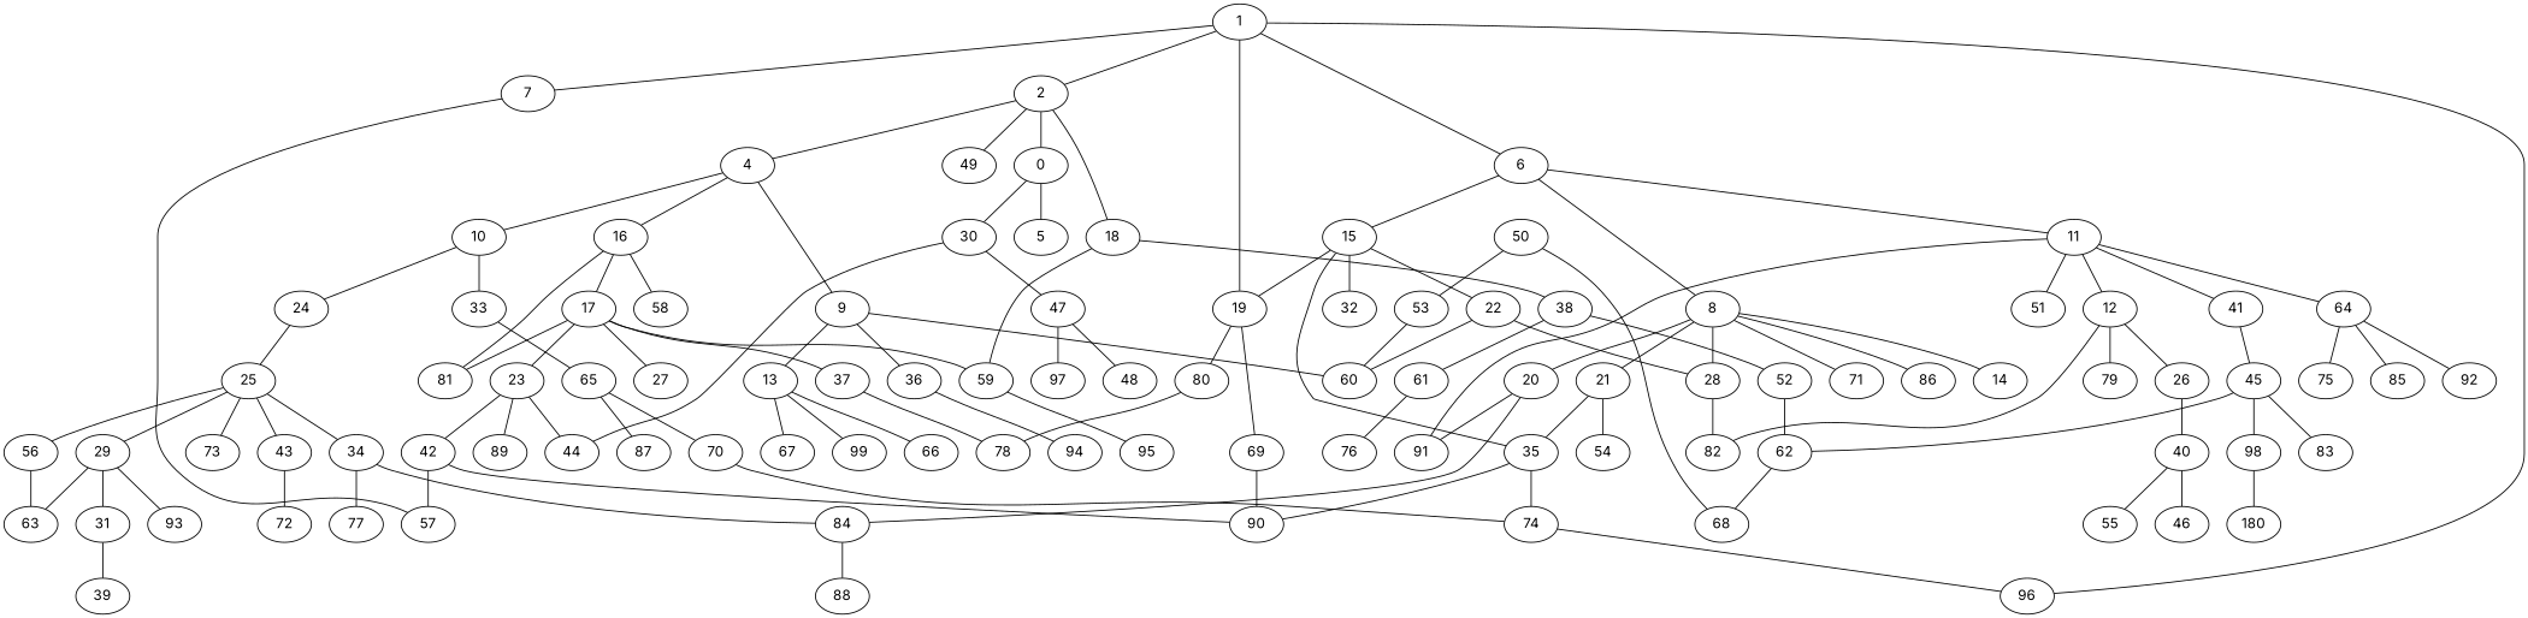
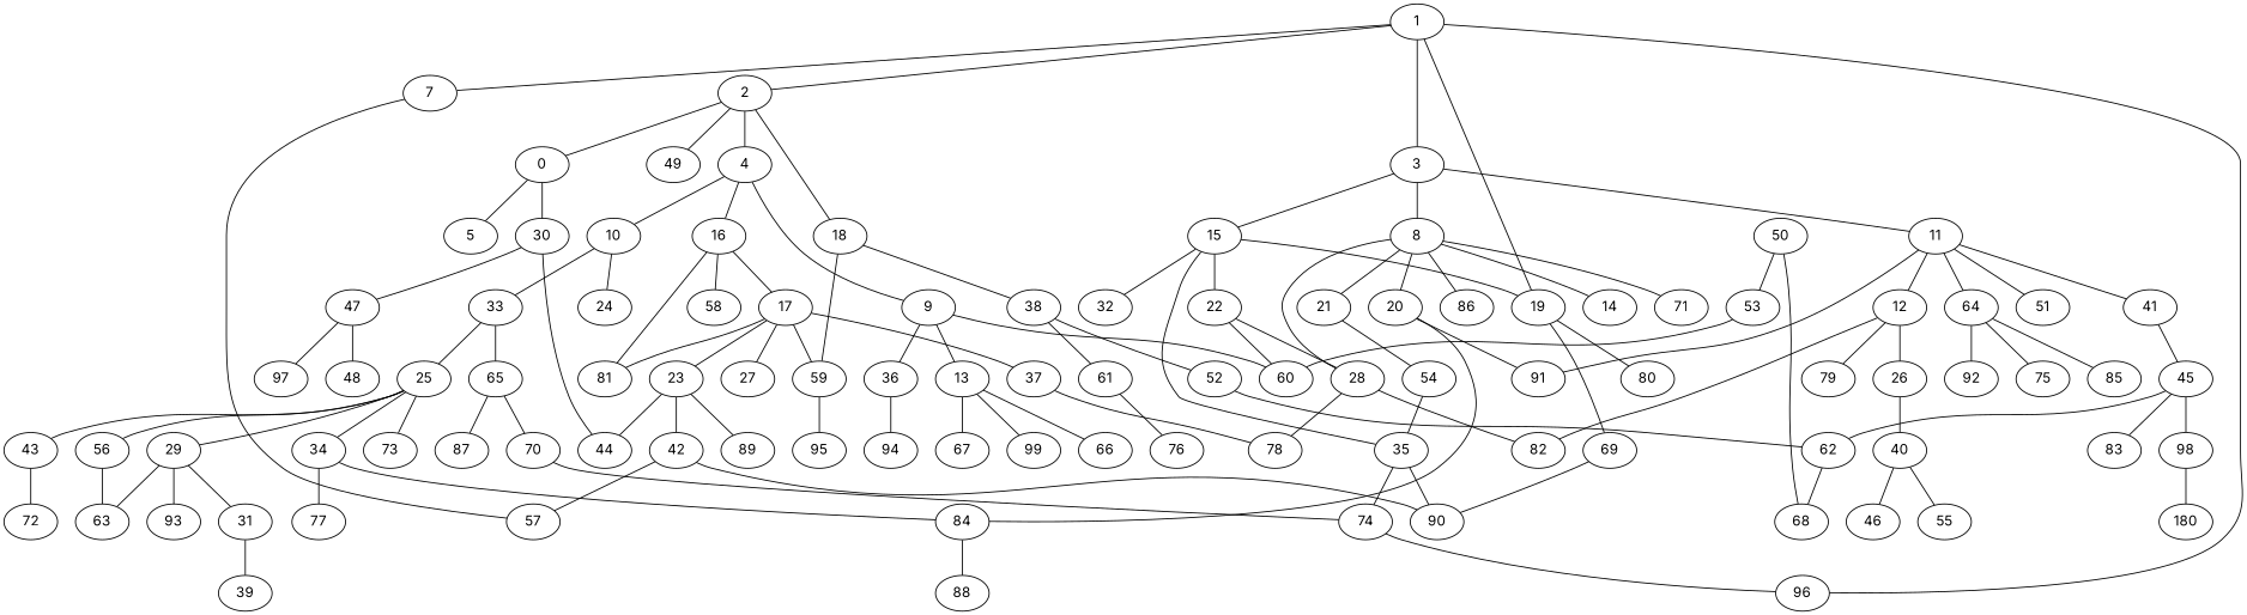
  graph {
    fontname=Inter
    node [fontname=Inter]
    edge [fontname=Inter]
    1
    2
-   6
+   6 [label=3]
    7
    19
    96
    n7 [label=0]
    4
    18
    49
    8
    11
    15
    57
    69
    80
    5
    30
    9
    10
    16
    59
    38
    14
    20
    21
    28
    71
    86
    12
    41
    51
    64
    91
    22
    32
    35
    90
    44
    47
    13
    36
    60
    24
    33
    17
    58
    81
    95
    52
    61
    48
    97
    50
    53
    68
    66
    67
    99
    94
    25
    65
    23
    27
    37
    84
    54
    82
    78
    26
    79
    45
    75
    85
    92
    74
    88
    29
    34
    43
    56
    73
    70
    87
    40
    62
    83
    98
    46
    55
    42
    89
    76
    31
    63
    93
    77
    72
    39
    n100 [label=180]
    1 -- 2
    1 -- 6
    1 -- 7
    1 -- 19
    1 -- 96
    2 -- n7
    2 -- 4
    2 -- 18
    2 -- 49
    6 -- 8
    6 -- 11
    6 -- 15
    7 -- 57
    19 -- 69
    19 -- 80
    n7 -- 5
    n7 -- 30
    4 -- 9
    4 -- 10
    4 -- 16
    18 -- 59
    18 -- 38
    8 -- 14
    8 -- 20
    8 -- 21
    8 -- 28
    8 -- 71
    8 -- 86
    11 -- 12
    11 -- 41
    11 -- 51
    11 -- 64
    11 -- 91
    15 -- 19
    15 -- 22
    15 -- 32
    15 -- 35
    69 -- 90
    30 -- 44
    30 -- 47
    9 -- 13
    9 -- 36
    9 -- 60
    10 -- 24
    10 -- 33
    16 -- 17
    16 -- 58
    16 -- 81
    59 -- 95
    38 -- 52
    38 -- 61
    20 -- 91
    20 -- 84
-   21 -- 35
+   54 -- 35
    21 -- 54
    28 -- 82
-   80 -- 78
+   28 -- 78
    12 -- 82
    12 -- 26
    12 -- 79
    41 -- 45
    64 -- 75
    64 -- 85
    64 -- 92
    22 -- 28
    22 -- 60
    35 -- 90
    35 -- 74
    47 -- 48
    47 -- 97
    13 -- 66
    13 -- 67
    13 -- 99
    36 -- 94
-   24 -- 25
+   33 -- 25
    33 -- 65
    17 -- 59
    17 -- 81
    17 -- 23
    17 -- 27
    17 -- 37
    52 -- 62
    61 -- 76
    50 -- 53
    50 -- 68
    53 -- 60
    25 -- 29
    25 -- 34
    25 -- 43
    25 -- 56
    25 -- 73
    65 -- 70
    65 -- 87
    23 -- 44
    23 -- 42
    23 -- 89
    37 -- 78
    84 -- 88
    26 -- 40
    45 -- 62
    45 -- 83
    45 -- 98
    74 -- 96
    29 -- 31
    29 -- 63
    29 -- 93
    34 -- 84
    34 -- 77
    43 -- 72
    56 -- 63
    70 -- 74
    40 -- 46
    40 -- 55
    62 -- 68
    98 -- n100
    42 -- 57
    42 -- 90
    31 -- 39
  }
